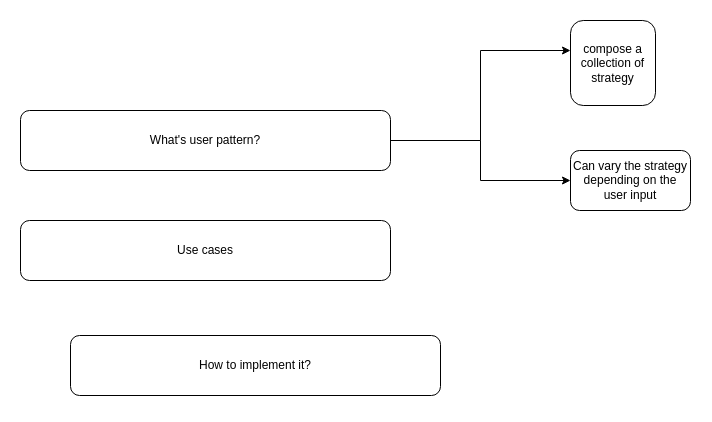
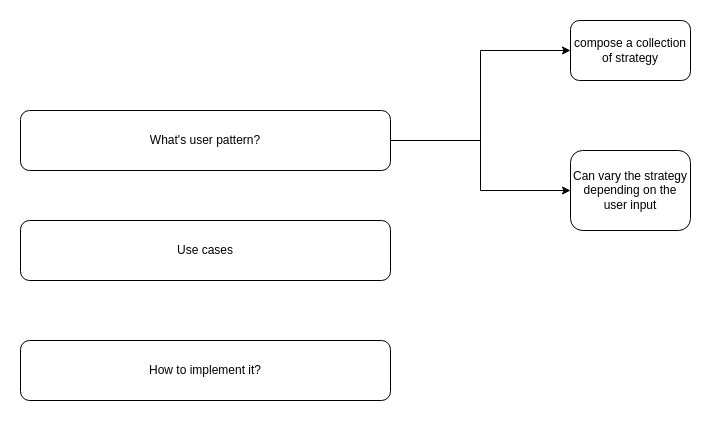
  <mxCell id="0" />
  <mxCell id="1" parent="0" />
  <mxCell id="2" value="" style="edgeStyle=orthogonalEdgeStyle;rounded=0;orthogonalLoop=1;jettySize=auto;html=1;exitX=1;exitY=0.5;exitDx=0;exitDy=0;" parent="1" source="4" target="7" edge="1"><mxGeometry relative="1" as="geometry"><Array as="points"><mxPoint x="480" y="140" /><mxPoint x="480" y="50" /></Array></mxGeometry></mxCell>
  <mxCell id="3" value="" style="edgeStyle=orthogonalEdgeStyle;rounded=0;orthogonalLoop=1;jettySize=auto;html=1;entryX=0;entryY=0.5;entryDx=0;entryDy=0;" parent="1" source="4" target="8" edge="1"><mxGeometry relative="1" as="geometry" /></mxCell>
  <mxCell id="4" value="What's user pattern?" style="rounded=1;whiteSpace=wrap;html=1;" parent="1" vertex="1"><mxGeometry x="20" y="110" width="370" height="60" as="geometry" /></mxCell>
  <mxCell id="5" value="Use cases" style="rounded=1;whiteSpace=wrap;html=1;" parent="1" vertex="1"><mxGeometry x="20" y="220" width="370" height="60" as="geometry" /></mxCell>
- <mxCell id="6" value="How to implement it?" style="rounded=1;whiteSpace=wrap;html=1;" parent="1" vertex="1"><mxGeometry x="70" y="335" width="370" height="60" as="geometry" /></mxCell>
- <mxCell id="7" value="compose a collection of strategy" style="whiteSpace=wrap;html=1;rounded=1;" parent="1" vertex="1"><mxGeometry x="570" y="20" width="85" height="85" as="geometry" /></mxCell>
- <mxCell id="8" value="Can vary the strategy depending on the user input" style="whiteSpace=wrap;html=1;rounded=1;" parent="1" vertex="1"><mxGeometry x="570" y="150" width="120" height="60" as="geometry" /></mxCell>
+ <mxCell id="6" value="How to implement it?" style="rounded=1;whiteSpace=wrap;html=1;" parent="1" vertex="1"><mxGeometry x="20" y="340" width="370" height="60" as="geometry" /></mxCell>
+ <mxCell id="7" value="compose a collection of strategy" style="whiteSpace=wrap;html=1;rounded=1;" parent="1" vertex="1"><mxGeometry x="570" y="20" width="120" height="60" as="geometry" /></mxCell>
+ <mxCell id="8" value="Can vary the strategy depending on the user input" style="whiteSpace=wrap;html=1;rounded=1;" parent="1" vertex="1"><mxGeometry x="570" y="150" width="120" height="80" as="geometry" /></mxCell>
